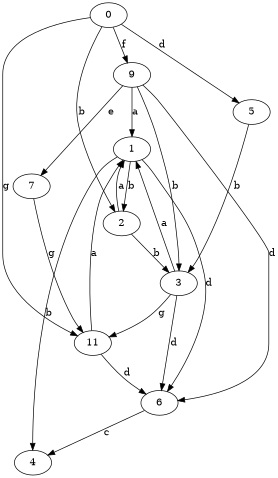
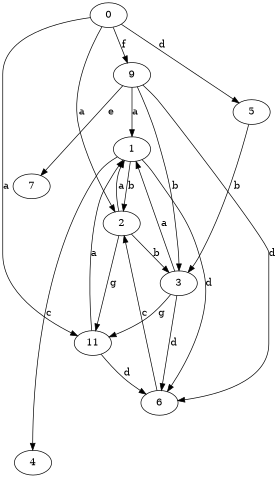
  strict digraph {
    1
    2
    4
    6
    3
    9
    7
    11
    0
    5
    1 -> 2 [label=b]
-   1 -> 4 [label=b]
+   1 -> 4 [label=c]
    1 -> 6 [label=d]
    2 -> 1 [label=a]
    2 -> 3 [label=b]
-   6 -> 4 [label=c]
+   6 -> 2 [label=c]
    3 -> 1 [label=a]
    3 -> 6 [label=d]
    3 -> 11 [label=g]
    9 -> 1 [label=a]
    9 -> 6 [label=d]
    9 -> 3 [label=b]
    9 -> 7 [label=e]
-   7 -> 11 [label=g]
+   2 -> 11 [label=g]
    11 -> 1 [label=a]
    11 -> 6 [label=d]
-   0 -> 2 [label=b]
+   0 -> 2 [label=a]
    0 -> 9 [label=f]
-   0 -> 11 [label=g]
+   0 -> 11 [label=a]
    0 -> 5 [label=d]
    5 -> 3 [label=b]
  }
